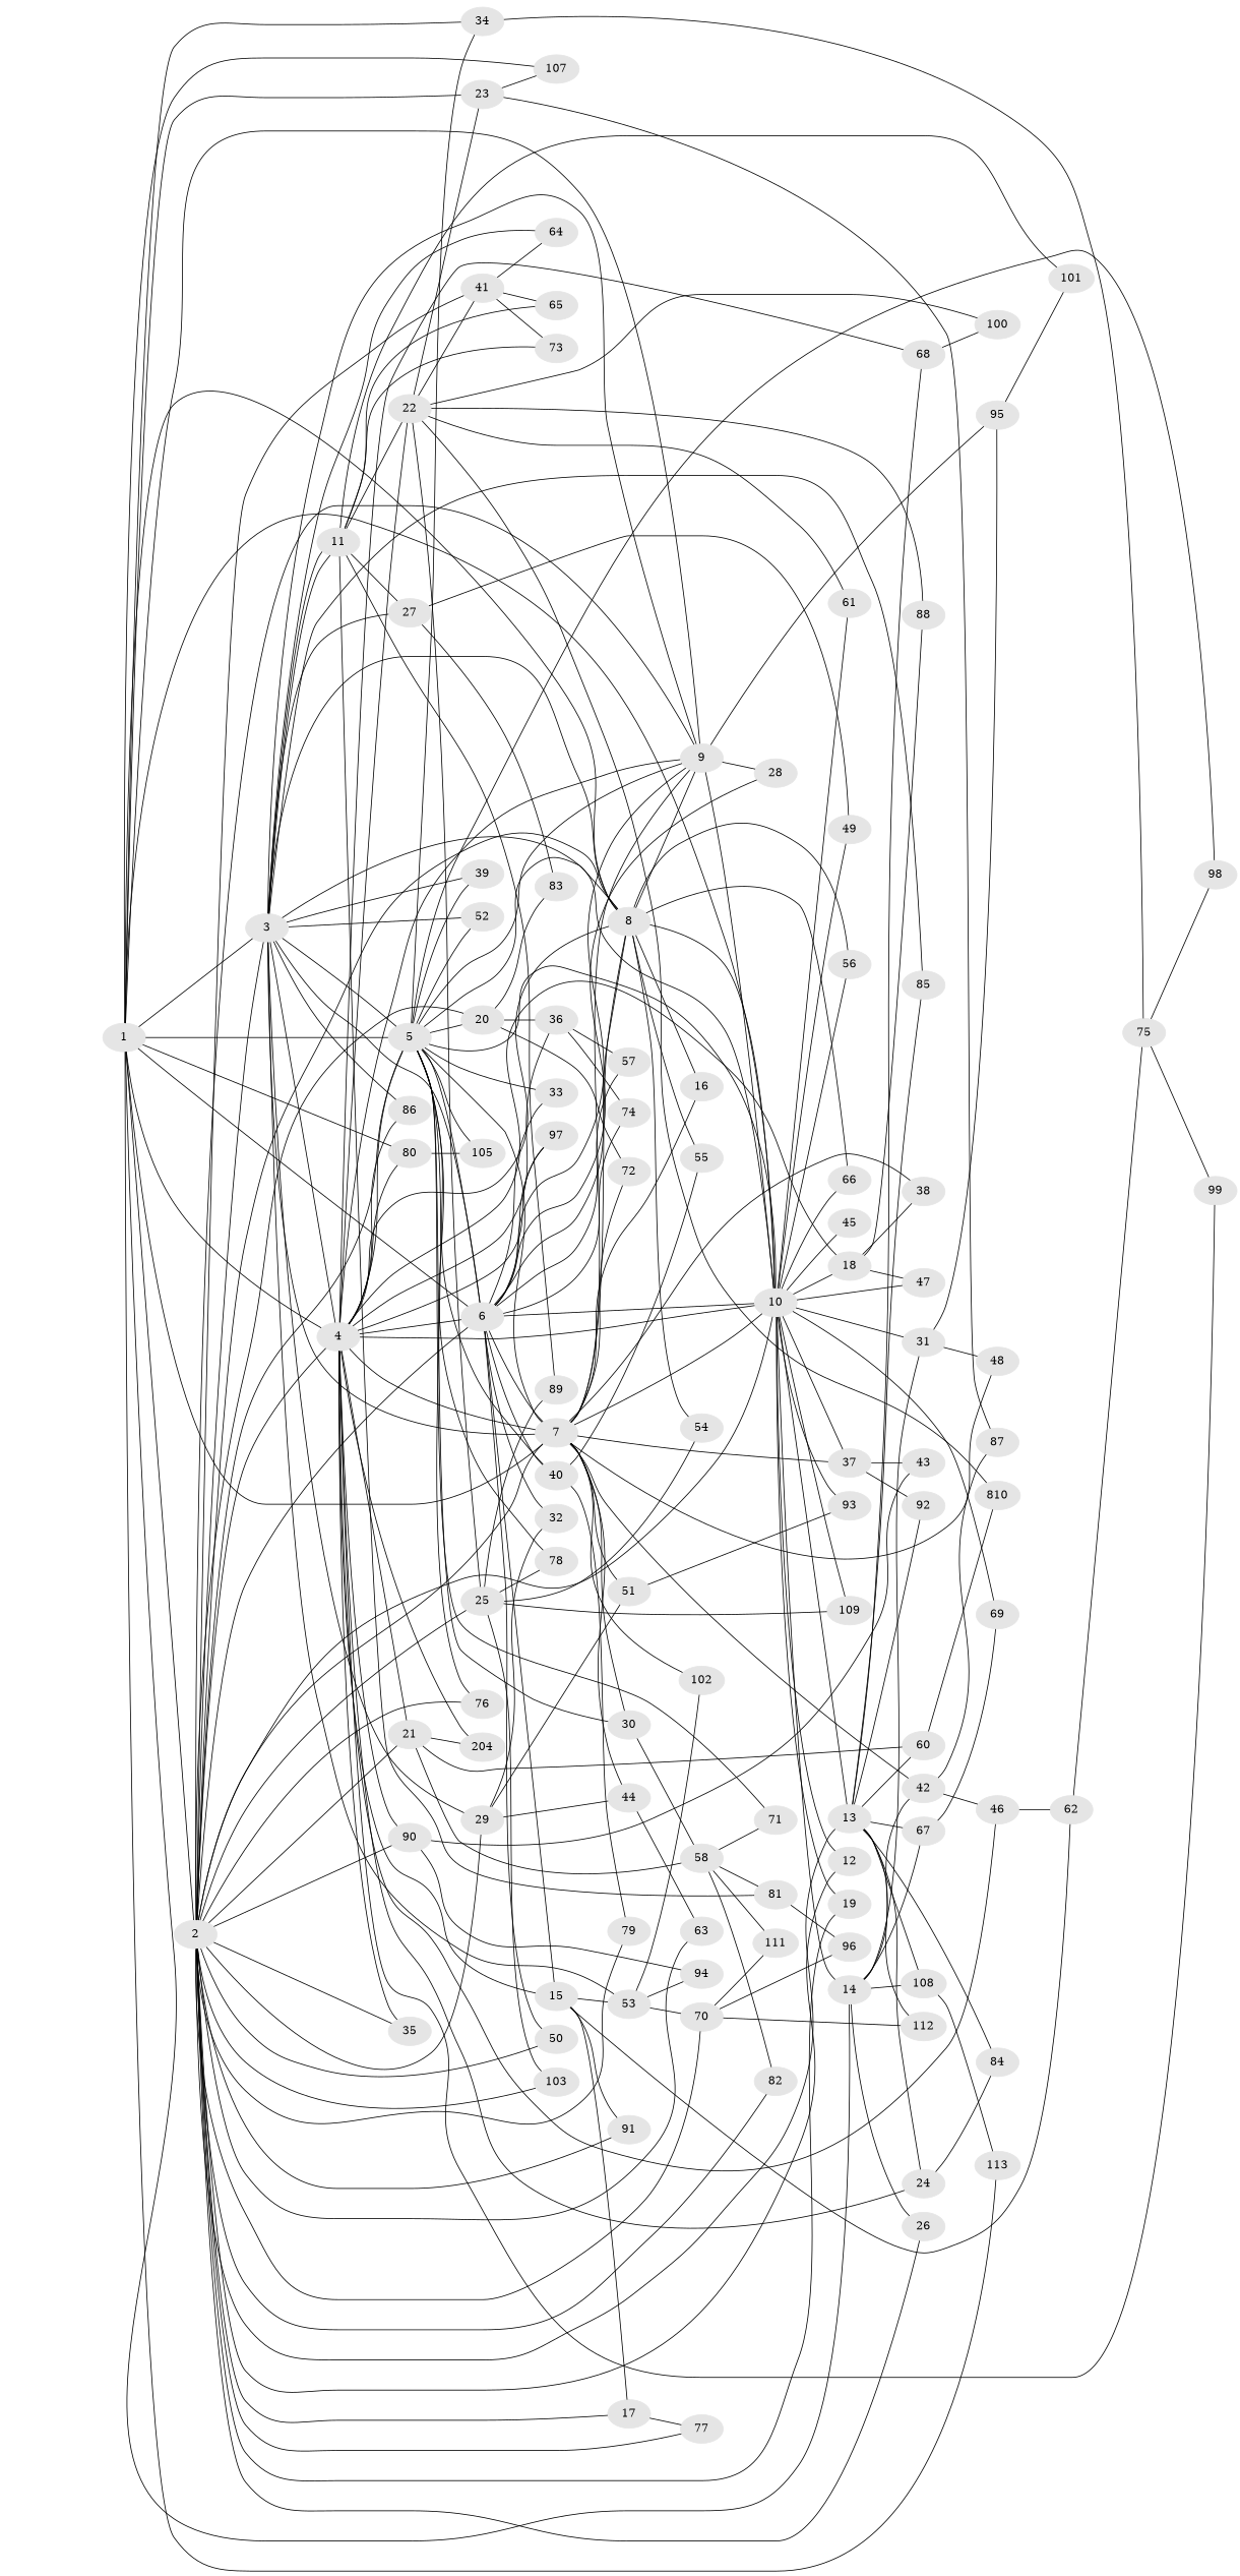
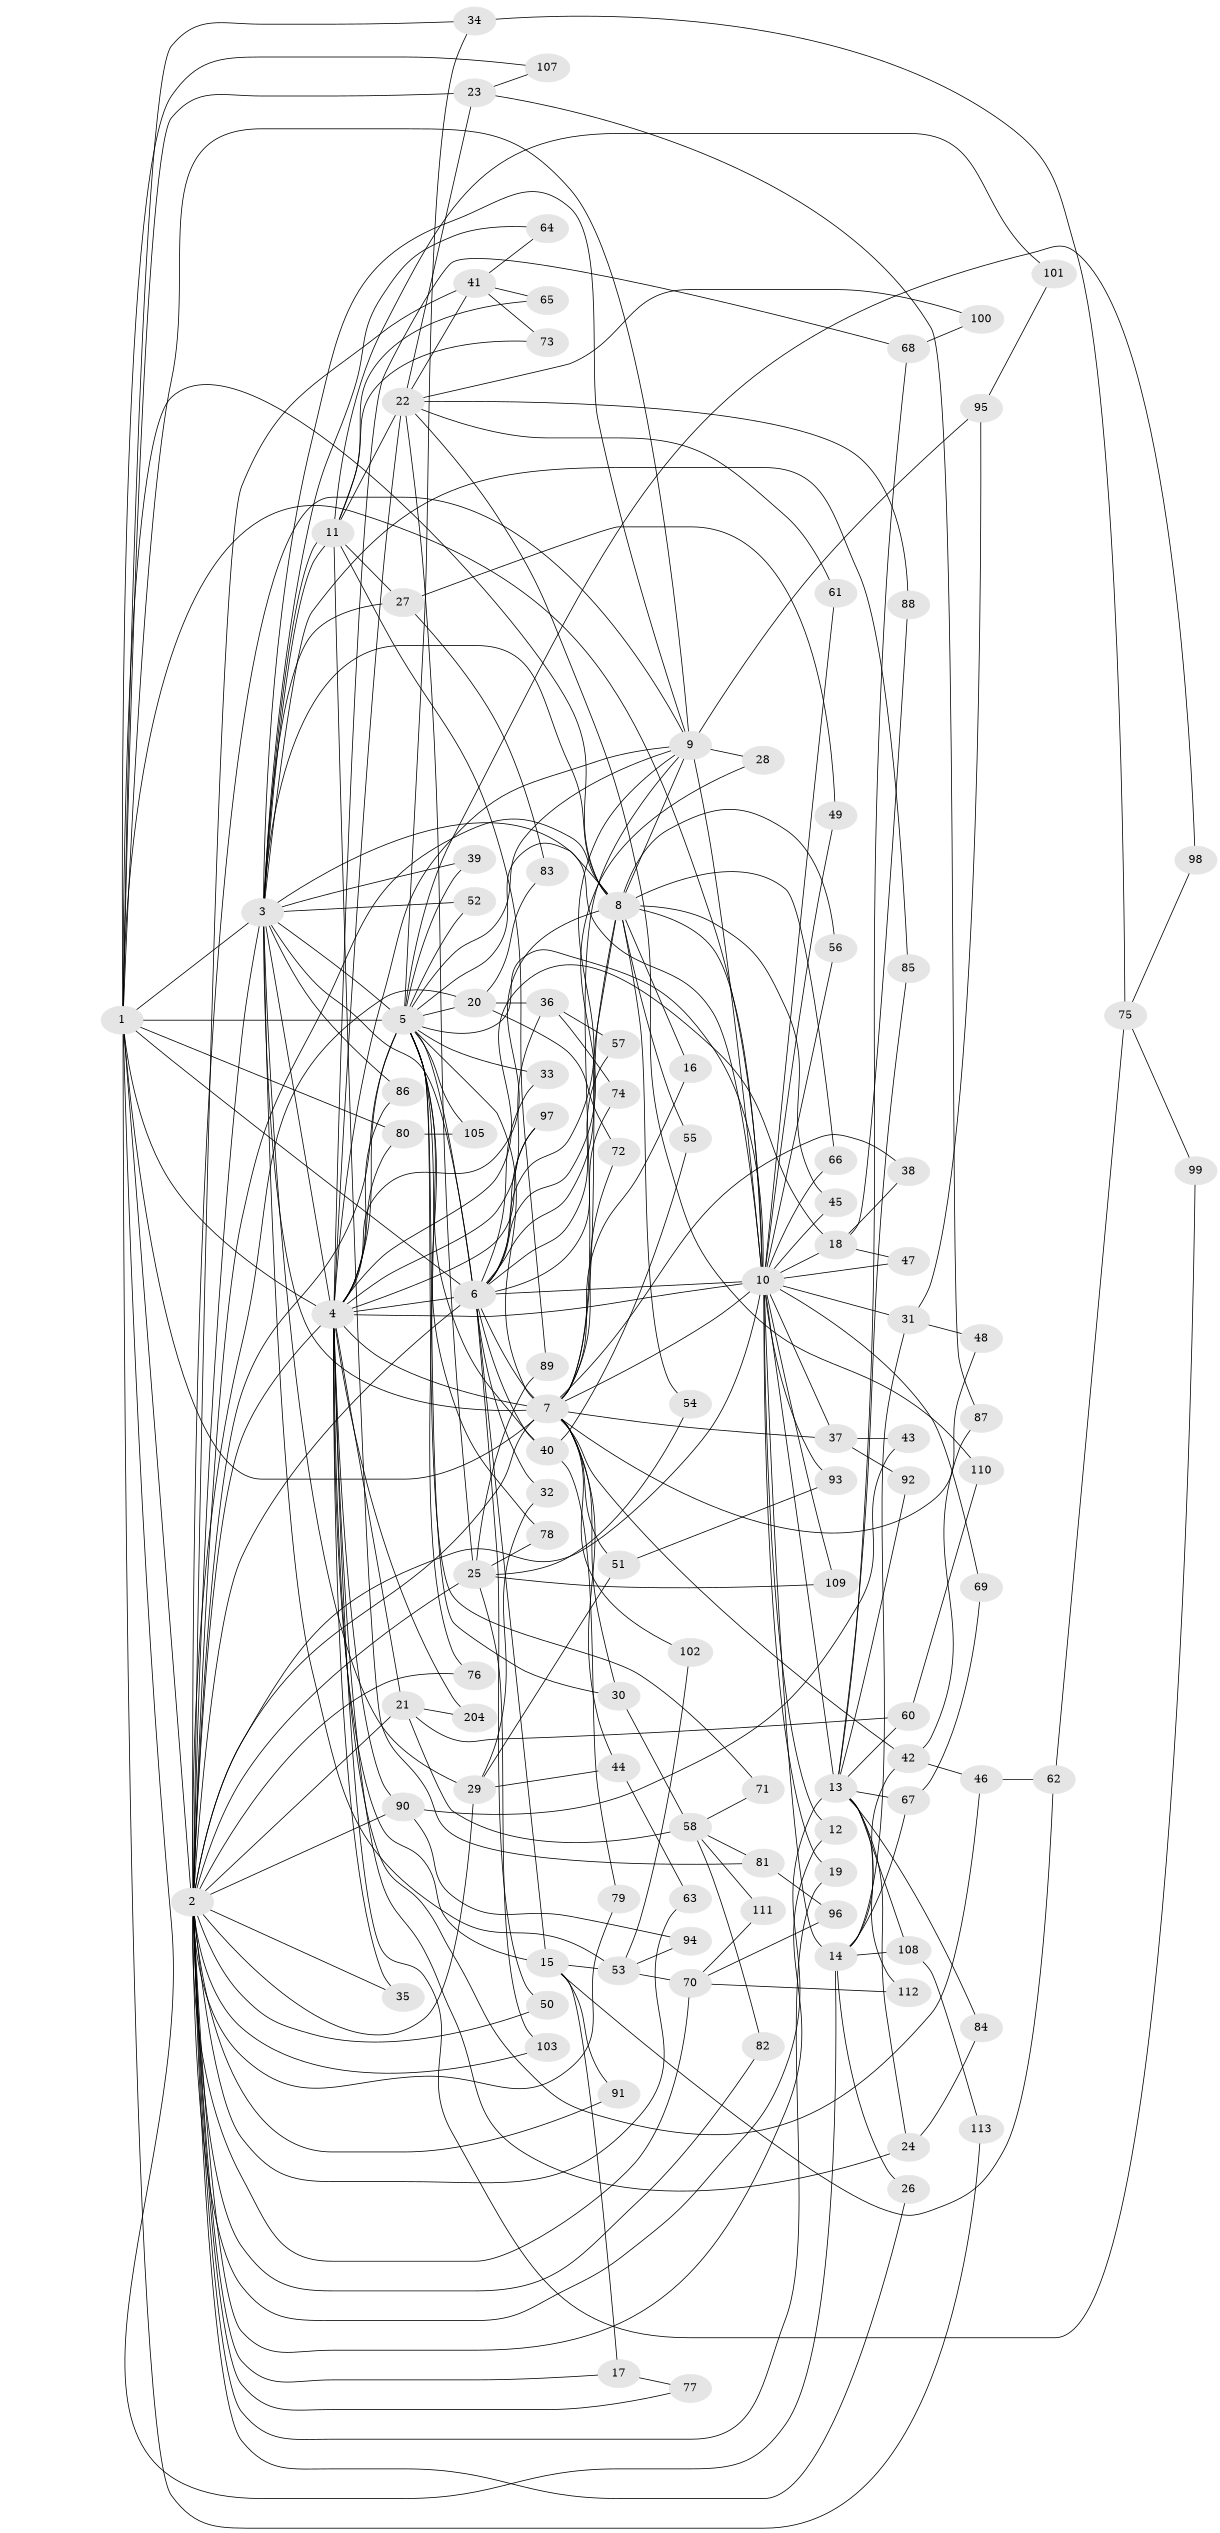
  graph {
    rankdir=LR
    node [color=gray90 style=filled]
    1
    2
    3
    4
    5
    6
    7
    8
    9
    10
    14
    23
    34
    80
    107
    113
    12
    13
    17
    19
    20
    21
    25
    26
    29
    35
    41
    50
    63
    70
    76
    77
    79
    82
    90
    91
    103
    11
    27
    39
    52
    53
    64
    85
    86
    15
    18
    22
    24
    36
    46
    68
    97
    99
    n55 [label=204]
    30
    33
    40
    71
    78
    98
    105
    28
    32
    57
    74
    16
    37
    38
    42
    44
    48
    51
    72
    102
    45
    54
    55
    56
    66
    95
    31
    47
    49
    61
    69
    93
    109
    67
    108
    87
    75
    60
    84
    92
    112
    83
    58
    89
    65
    73
    111
    96
    43
    94
    81
    101
    62
    88
    100
-   110 [label=810]
+   110
    1 -- 2
    1 -- 3
    1 -- 4
    1 -- 5
    1 -- 6
    1 -- 7
    1 -- 8
    1 -- 9
    1 -- 10
    1 -- 14
    1 -- 23
    1 -- 34
    1 -- 80
    1 -- 107
    1 -- 113
    2 -- 3
    2 -- 4
    2 -- 5
    2 -- 6
    2 -- 7
    2 -- 8
    2 -- 9
    2 -- 10
    2 -- 12
    2 -- 13
    2 -- 17
    2 -- 19
    2 -- 20
    2 -- 21
    2 -- 25
    2 -- 26
    2 -- 29
    2 -- 35
    2 -- 41
    2 -- 50
    2 -- 63
    2 -- 70
    2 -- 76
    2 -- 77
    2 -- 79
    2 -- 82
    2 -- 90
    2 -- 91
    2 -- 103
    3 -- 4
    3 -- 5
    3 -- 6
    3 -- 7
    3 -- 8
    3 -- 9
    3 -- 10
    3 -- 29
    3 -- 11
    3 -- 11
    3 -- 27
    3 -- 39
    3 -- 52
    3 -- 53
    3 -- 64
    3 -- 85
    3 -- 86
    4 -- 5
    4 -- 6
    4 -- 7
    4 -- 8
    4 -- 9
    4 -- 10
    4 -- 80
    4 -- 21
    4 -- 35
    4 -- 90
    4 -- 86
    4 -- 15
    4 -- 18
    4 -- 22
    4 -- 24
    4 -- 36
    4 -- 46
    4 -- 68
    4 -- 97
    4 -- 99
    4 -- n55
    5 -- 6
    5 -- 7
    5 -- 8
    5 -- 9
    5 -- 10
    5 -- 34
    5 -- 20
    5 -- 76
    5 -- 39
    5 -- 52
    5 -- 30
    5 -- 33
    5 -- 40
    5 -- 71
    5 -- 78
    5 -- 98
    5 -- 105
    6 -- 7
    6 -- 8
    6 -- 9
    6 -- 10
    6 -- 50
    6 -- 15
    6 -- 97
    6 -- 33
    6 -- 40
    6 -- 28
    6 -- 32
    6 -- 57
    6 -- 74
    7 -- 8
    7 -- 9
    7 -- 10
    7 -- 30
    7 -- 16
    7 -- 37
    7 -- 38
    7 -- 42
    7 -- 44
    7 -- 48
    7 -- 51
    7 -- 72
    7 -- 102
    8 -- 9
    8 -- 10
    8 -- 16
+   8 -- 45
    8 -- 54
    8 -- 55
    8 -- 56
    8 -- 66
    9 -- 10
    9 -- 28
    9 -- 95
    10 -- 14
    10 -- 12
    10 -- 13
    10 -- 19
    10 -- 18
    10 -- 37
    10 -- 45
    10 -- 56
    10 -- 66
    10 -- 31
    10 -- 47
    10 -- 49
    10 -- 61
    10 -- 69
    10 -- 93
    10 -- 109
    14 -- 26
    14 -- 42
    14 -- 31
    14 -- 67
    14 -- 108
    23 -- 107
    23 -- 87
    34 -- 75
    80 -- 105
    13 -- 85
    13 -- 24
    13 -- 68
    13 -- 67
    13 -- 108
    13 -- 60
    13 -- 84
    13 -- 92
    13 -- 112
    17 -- 77
    20 -- 36
    20 -- 72
    20 -- 83
    21 -- n55
    21 -- 60
    21 -- 58
    25 -- 103
    25 -- 78
    25 -- 54
    25 -- 109
    25 -- 89
    29 -- 32
    29 -- 44
    29 -- 51
    41 -- 64
    41 -- 65
    41 -- 73
    70 -- 112
    70 -- 111
    70 -- 96
    90 -- 43
    90 -- 94
    11 -- 27
    11 -- 22
    11 -- 89
    11 -- 65
    11 -- 73
    11 -- 81
    11 -- 101
    27 -- 49
    27 -- 83
    53 -- 70
    53 -- 102
    53 -- 94
    15 -- 17
    15 -- 91
    15 -- 53
    15 -- 62
    18 -- 38
    18 -- 47
    18 -- 88
    22 -- 23
    22 -- 25
    22 -- 41
    22 -- 61
    22 -- 88
    22 -- 100
    22 -- 110
    24 -- 84
    36 -- 57
    36 -- 74
    46 -- 62
    68 -- 100
    30 -- 58
    40 -- 79
    40 -- 55
    37 -- 92
    37 -- 43
    42 -- 46
    42 -- 87
    44 -- 63
    51 -- 93
    95 -- 101
    31 -- 48
    31 -- 95
    67 -- 69
    108 -- 113
    75 -- 99
    75 -- 98
    60 -- 110
    58 -- 82
    58 -- 71
    58 -- 111
    58 -- 81
    81 -- 96
    62 -- 75
  }
